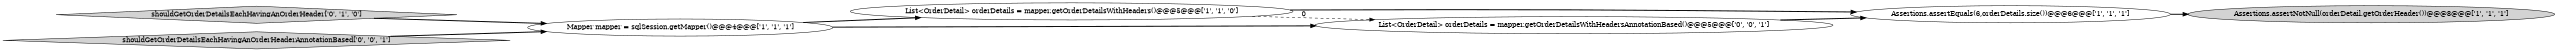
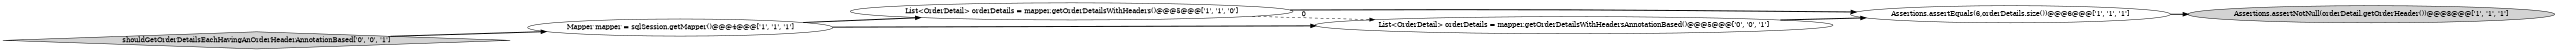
  digraph {
    rankdir=LR
    node [fillcolor=white shape=ellipse style=filled]
    edge [style=bold]
    n1 [label="Assertions.assertEquals(6,orderDetails.size())@@@6@@@['1', '1', '1']"]
    n2 [fillcolor=lightgray label="Assertions.assertNotNull(orderDetail.getOrderHeader())@@@8@@@['1', '1', '1']"]
    n3 [label="Mapper mapper = sqlSession.getMapper()@@@4@@@['1', '1', '1']"]
    n4 [label="List<OrderDetail> orderDetails = mapper.getOrderDetailsWithHeaders()@@@5@@@['1', '1', '0']"]
    n5 [label="List<OrderDetail> orderDetails = mapper.getOrderDetailsWithHeadersAnnotationBased()@@@5@@@['0', '0', '1']"]
-   n6 [fillcolor=lightgray label="shouldGetOrderDetailsEachHavingAnOrderHeader['0', '1', '0']" shape=diamond]
    n7 [fillcolor=lightgray label="shouldGetOrderDetailsEachHavingAnOrderHeaderAnnotationBased['0', '0', '1']" shape=diamond]
    n1 -> n2
    n3 -> n4
    n3 -> n5
    n4 -> n1
    n4 -> n5 [label=0 style=dashed]
    n5 -> n1
-   n6 -> n3
    n7 -> n3
  }
